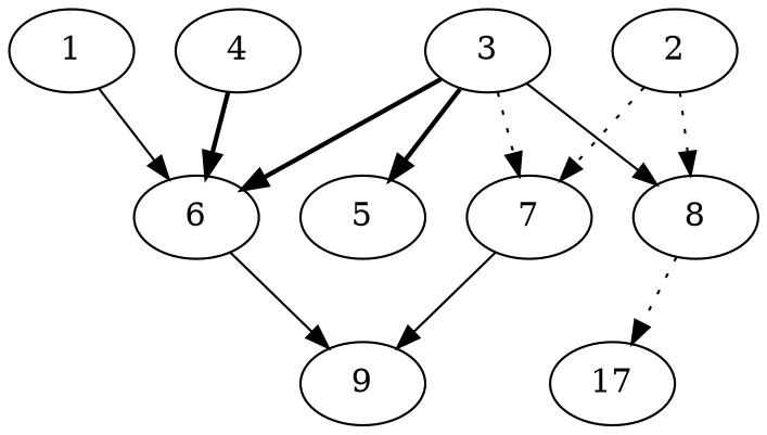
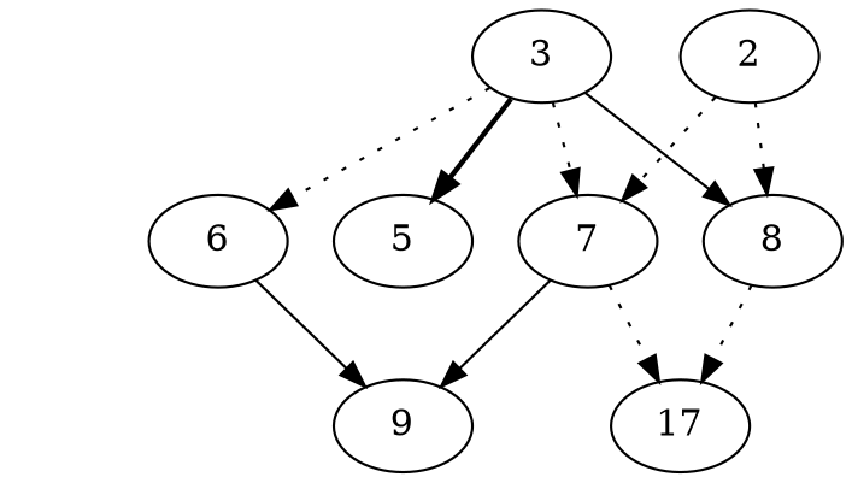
  digraph {
    node [alpha=0.02]
    edge [style=dotted]
-   1 [expect_size=32306176]
    6 [alpha=0.05 expect_size=35977216]
    9 [alpha=0.14 expect_size=48314368]
    2 [alpha=0.10 expect_size=43025408]
    7 [alpha=0.07 expect_size=22244352]
    8 [alpha=0.08 expect_size=45885440]
    n7 [expect_size=48696320 label=17]
    3 [alpha=0.05 expect_size=27902976]
    5 [alpha=0.12 expect_size=8716288]
-   4 [alpha=0.13 expect_size=13947904]
-   1 -> 6 [style=solid]
    6 -> 9 [style=solid]
    2 -> 7
    2 -> 8
    7 -> 9 [style=solid]
+   7 -> n7
    8 -> n7
-   3 -> 6 [style=bold]
+   3 -> 6
    3 -> 7
    3 -> 8 [style=solid]
    3 -> 5 [style=bold]
-   4 -> 6 [style=bold]
  }
